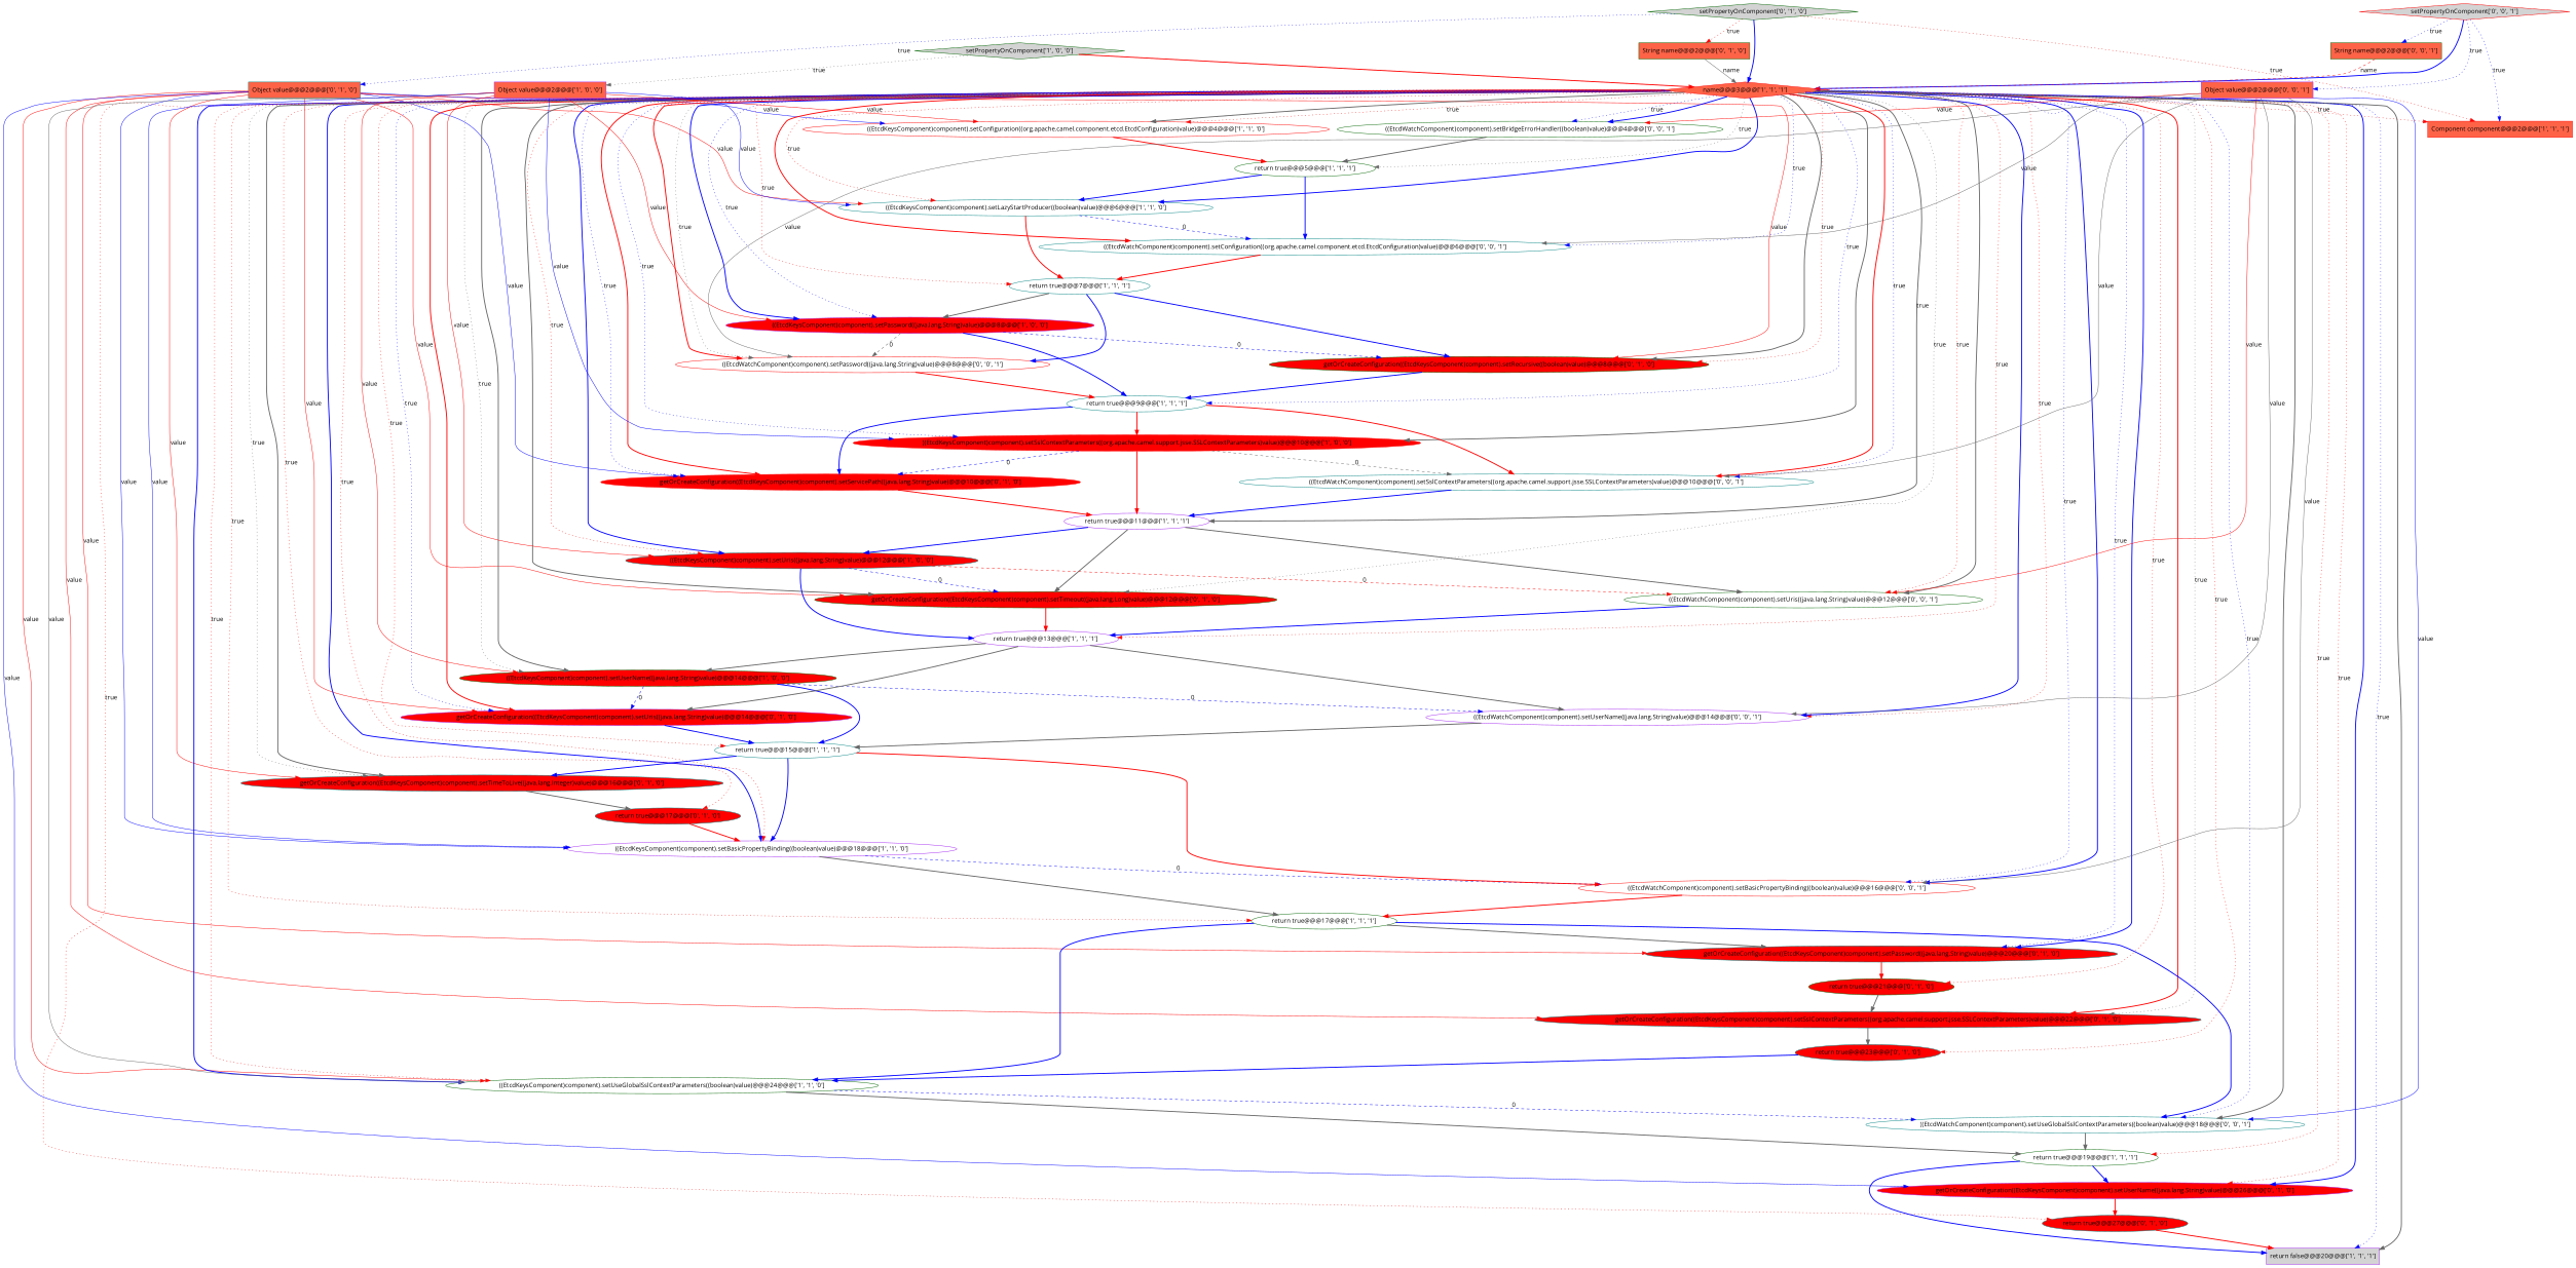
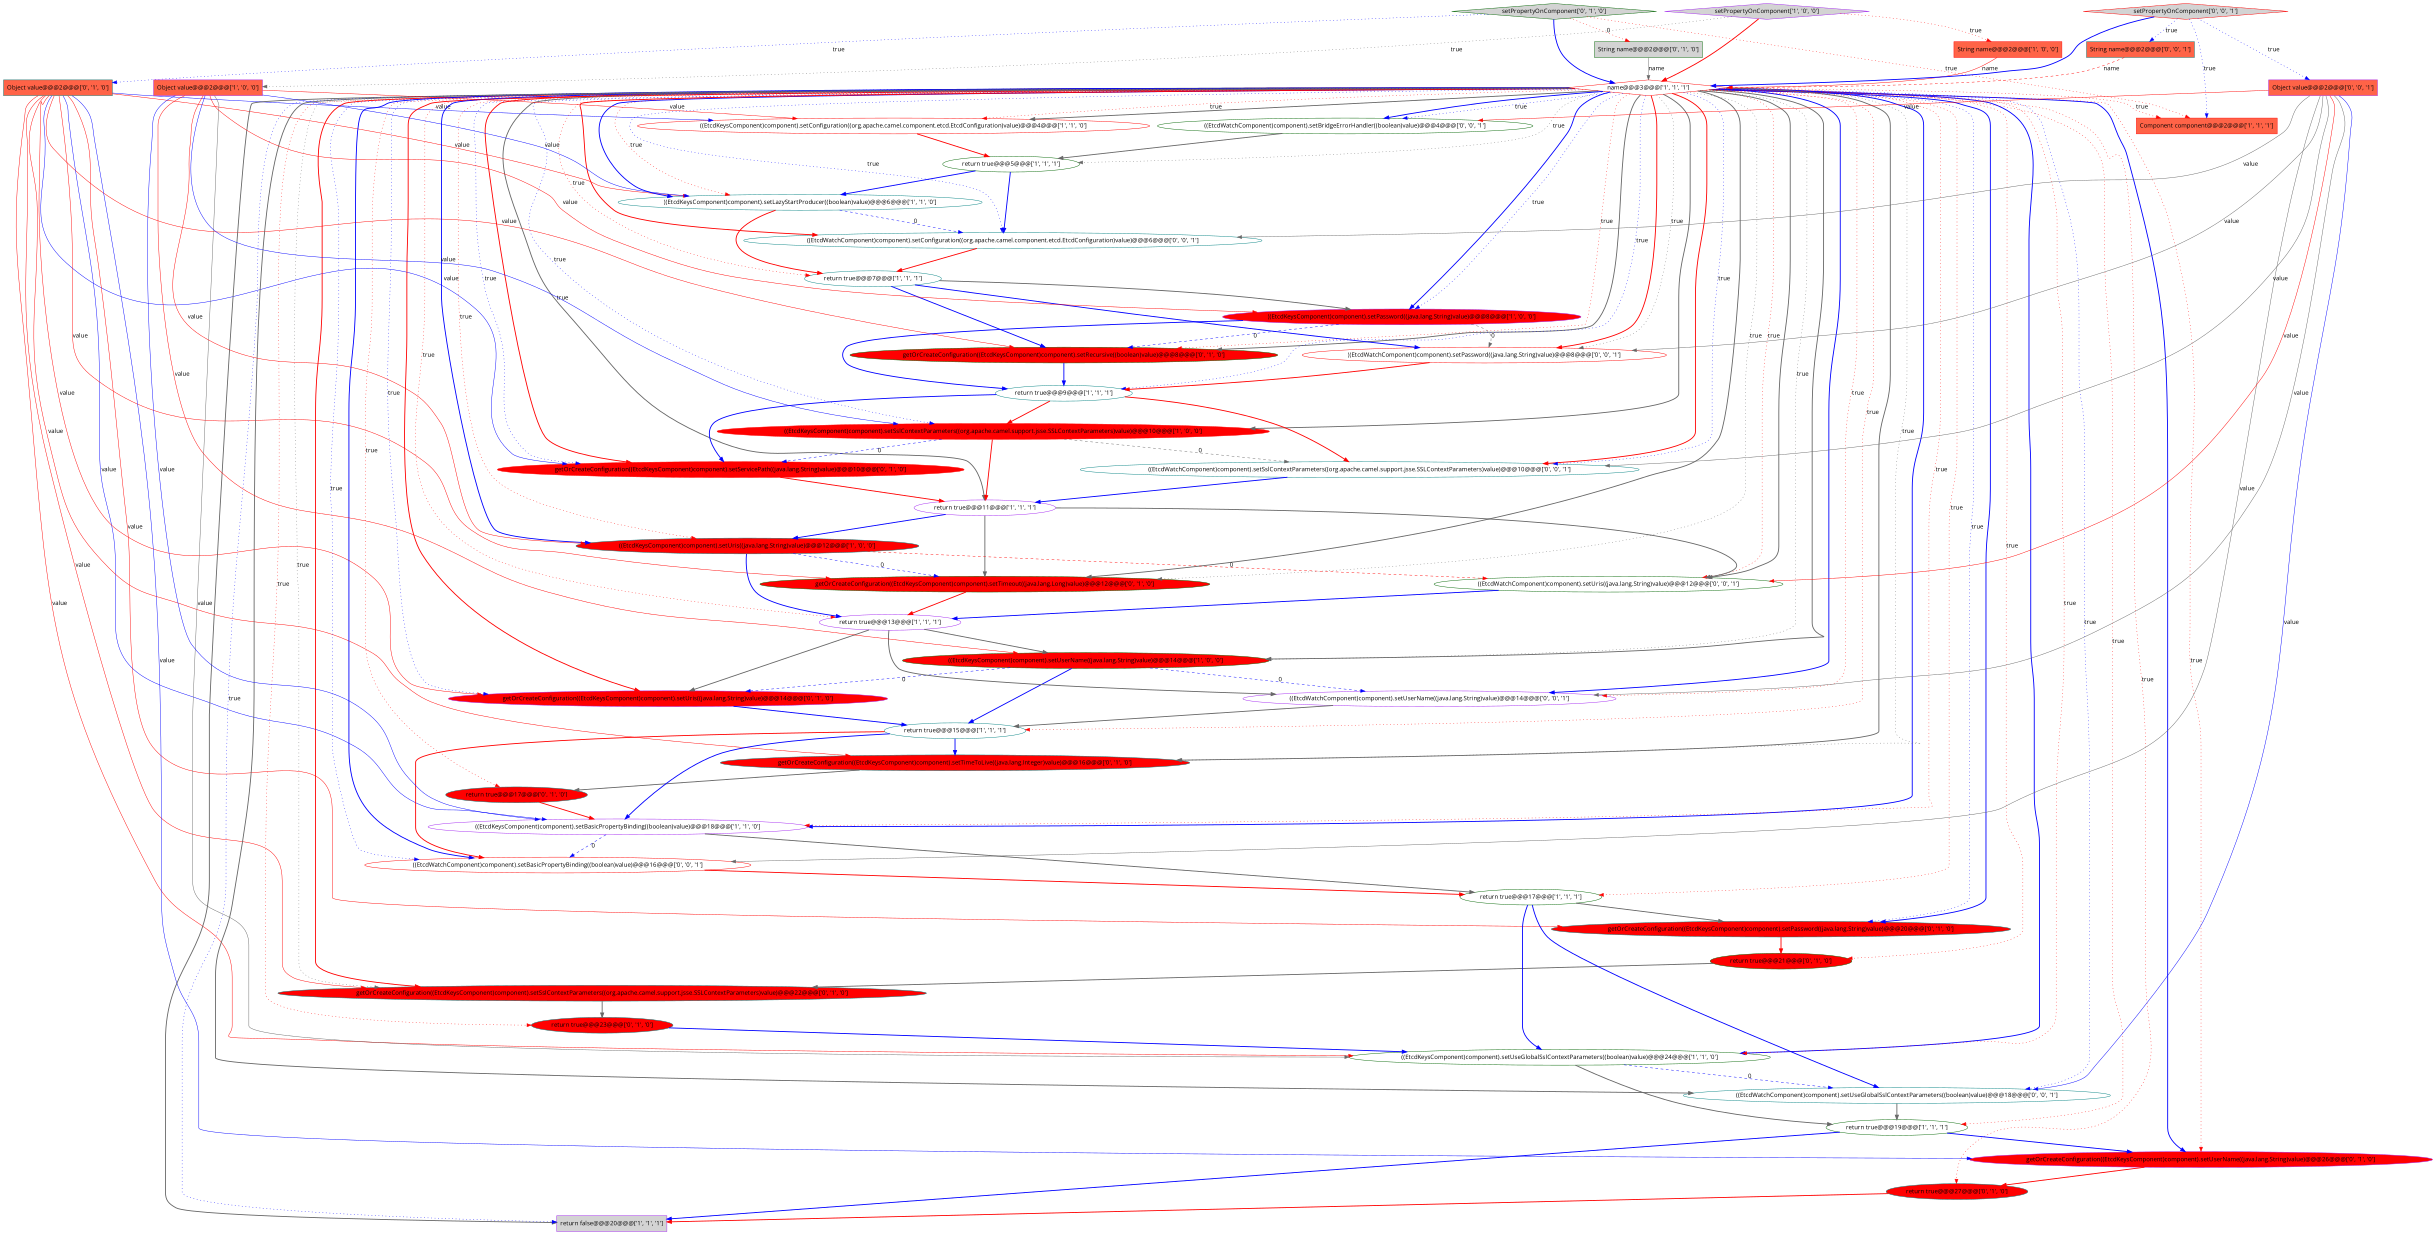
  digraph {
    fontname="Open Sans"
    node [color=teal fillcolor=white fontname="Open Sans" shape=ellipse style=filled]
    edge [color=blue fontname="Open Sans" style=bold]
    n1 [color=darkgreen fillcolor=lightgray label="setPropertyOnComponent['0', '1', '0']" shape=diamond]
    n2 [color=red fillcolor=tomato label="Component component@@@2@@@['1', '1', '1']" shape=box]
-   n3 [color=darkgreen fillcolor=tomato label="String name@@@2@@@['0', '1', '0']" shape=box]
+   n3 [color=darkgreen fillcolor=lightgray label="String name@@@2@@@['0', '1', '0']" shape=box]
    n4 [fillcolor=tomato label="Object value@@@2@@@['0', '1', '0']" shape=box]
-   n5 [color=red fillcolor=tomato label="name@@@3@@@['1', '1', '1']" shape=diamond]
+   n5 [color=red label="name@@@3@@@['1', '1', '1']" shape=diamond]
    n6 [color=red fillcolor=red label="getOrCreateConfiguration((EtcdKeysComponent)component).setServicePath((java.lang.String)value)@@@10@@@['0', '1', '0']"]
    n7 [fillcolor=red label="getOrCreateConfiguration((EtcdKeysComponent)component).setSslContextParameters((org.apache.camel.support.jsse.SSLContextParameters)value)@@@22@@@['0', '1', '0']"]
    n8 [color=darkgreen fillcolor=red label="getOrCreateConfiguration((EtcdKeysComponent)component).setRecursive((boolean)value)@@@8@@@['0', '1', '0']"]
    n9 [color=red label="((EtcdKeysComponent)component).setConfiguration((org.apache.camel.component.etcd.EtcdConfiguration)value)@@@4@@@['1', '1', '0']"]
    n10 [label="((EtcdKeysComponent)component).setLazyStartProducer((boolean)value)@@@6@@@['1', '1', '0']"]
    n11 [color=darkgreen label="((EtcdKeysComponent)component).setUseGlobalSslContextParameters((boolean)value)@@@24@@@['1', '1', '0']"]
    n12 [color=purple label="((EtcdKeysComponent)component).setBasicPropertyBinding((boolean)value)@@@18@@@['1', '1', '0']"]
    n13 [color=darkgreen fillcolor=red label="getOrCreateConfiguration((EtcdKeysComponent)component).setTimeout((java.lang.Long)value)@@@12@@@['0', '1', '0']"]
    n14 [fillcolor=red label="getOrCreateConfiguration((EtcdKeysComponent)component).setPassword((java.lang.String)value)@@@20@@@['0', '1', '0']"]
    n15 [color=purple fillcolor=red label="getOrCreateConfiguration((EtcdKeysComponent)component).setUris((java.lang.String)value)@@@14@@@['0', '1', '0']"]
    n16 [color=purple fillcolor=red label="getOrCreateConfiguration((EtcdKeysComponent)component).setUserName((java.lang.String)value)@@@26@@@['0', '1', '0']"]
    n17 [fillcolor=red label="getOrCreateConfiguration((EtcdKeysComponent)component).setTimeToLive((java.lang.Integer)value)@@@16@@@['0', '1', '0']"]
    n18 [color=purple label="return true@@@11@@@['1', '1', '1']"]
    n19 [color=darkgreen fillcolor=red label="return true@@@21@@@['0', '1', '0']"]
    n20 [label="return true@@@9@@@['1', '1', '1']"]
    n21 [color=red label="((EtcdWatchComponent)component).setPassword((java.lang.String)value)@@@8@@@['0', '0', '1']"]
    n22 [color=darkgreen label="return true@@@5@@@['1', '1', '1']"]
    n23 [color=darkgreen fillcolor=red label="((EtcdKeysComponent)component).setUserName((java.lang.String)value)@@@14@@@['1', '0', '0']"]
    n24 [fillcolor=red label="((EtcdKeysComponent)component).setUris((java.lang.String)value)@@@12@@@['1', '0', '0']"]
    n25 [color=red fillcolor=red label="((EtcdKeysComponent)component).setSslContextParameters((org.apache.camel.support.jsse.SSLContextParameters)value)@@@10@@@['1', '0', '0']"]
    n26 [color=purple fillcolor=red label="((EtcdKeysComponent)component).setPassword((java.lang.String)value)@@@8@@@['1', '0', '0']"]
    n27 [color=purple label="return true@@@13@@@['1', '1', '1']"]
    n28 [color=red label="((EtcdWatchComponent)component).setBasicPropertyBinding((boolean)value)@@@16@@@['0', '0', '1']"]
    n29 [color=darkgreen label="return true@@@17@@@['1', '1', '1']"]
    n30 [label="((EtcdWatchComponent)component).setUseGlobalSslContextParameters((boolean)value)@@@18@@@['0', '0', '1']"]
    n31 [color=purple label="((EtcdWatchComponent)component).setUserName((java.lang.String)value)@@@14@@@['0', '0', '1']"]
    n32 [label="return true@@@15@@@['1', '1', '1']"]
    n33 [label="((EtcdWatchComponent)component).setConfiguration((org.apache.camel.component.etcd.EtcdConfiguration)value)@@@6@@@['0', '0', '1']"]
    n34 [label="return true@@@7@@@['1', '1', '1']"]
    n35 [fillcolor=red label="return true@@@17@@@['0', '1', '0']"]
    n36 [fillcolor=red label="return true@@@23@@@['0', '1', '0']"]
    n37 [label="((EtcdWatchComponent)component).setSslContextParameters((org.apache.camel.support.jsse.SSLContextParameters)value)@@@10@@@['0', '0', '1']"]
    n38 [color=darkgreen label="return true@@@19@@@['1', '1', '1']"]
    n39 [color=purple fillcolor=lightgray label="return false@@@20@@@['1', '1', '1']" shape=box]
    n40 [color=darkgreen label="((EtcdWatchComponent)component).setUris((java.lang.String)value)@@@12@@@['0', '0', '1']"]
    n41 [color=darkgreen label="((EtcdWatchComponent)component).setBridgeErrorHandler((boolean)value)@@@4@@@['0', '0', '1']"]
    n42 [fillcolor=red label="return true@@@27@@@['0', '1', '0']"]
+   n43 [color=red fillcolor=tomato label="String name@@@2@@@['1', '0', '0']" shape=box]
    n44 [color=purple fillcolor=tomato label="Object value@@@2@@@['1', '0', '0']" shape=box]
    n45 [color=red fillcolor=lightgray label="setPropertyOnComponent['0', '0', '1']" shape=diamond]
-   n46 [color=darkgreen fillcolor=tomato label="String name@@@2@@@['0', '0', '1']" shape=box]
+   n46 [fillcolor=tomato label="String name@@@2@@@['0', '0', '1']" shape=box]
    n47 [color=purple fillcolor=tomato label="Object value@@@2@@@['0', '0', '1']" shape=box]
-   n48 [color=darkgreen fillcolor=lightgray label="setPropertyOnComponent['1', '0', '0']" shape=diamond]
+   n48 [color=purple fillcolor=lightgray label="setPropertyOnComponent['1', '0', '0']" shape=diamond]
    n1 -> n2 [color=red label=true style=dotted]
-   n1 -> n3 [color=red label=true style=dotted]
+   n1 -> n3 [color=red label=0 style=dotted]
    n1 -> n4 [label=true style=dotted]
    n1 -> n5
    n3 -> n5 [color=gray40 label=name style=solid]
    n4 -> n6 [label=value style=solid]
    n4 -> n7 [color=red label=value style=solid]
    n4 -> n8 [color=red label=value style=solid]
    n4 -> n9 [label=value style=solid]
    n4 -> n10 [color=red label=value style=solid]
    n4 -> n11 [color=red label=value style=solid]
    n4 -> n12 [label=value style=solid]
    n4 -> n13 [color=red label=value style=solid]
    n4 -> n14 [color=red label=value style=solid]
    n4 -> n15 [color=red label=value style=solid]
    n4 -> n16 [label=value style=solid]
    n4 -> n17 [color=red label=value style=solid]
    n5 -> n2 [color=red label=true style=dotted]
    n5 -> n6 [label=true style=dotted]
    n5 -> n6 [color=red]
    n5 -> n7 [color=gray40 label=true style=dotted]
    n5 -> n7 [color=red]
    n5 -> n8 [color=red label=true style=dotted]
    n5 -> n8 [color=gray40]
    n5 -> n9 [color=red label=true style=dotted]
    n5 -> n9 [color=gray40]
    n5 -> n10
    n5 -> n10 [color=red label=true style=dotted]
    n5 -> n11
    n5 -> n11 [color=red label=true style=dotted]
    n5 -> n12
    n5 -> n12 [color=red label=true style=dotted]
    n5 -> n13 [color=gray40]
    n5 -> n13 [color=gray40 label=true style=dotted]
    n5 -> n14 [label=true style=dotted]
    n5 -> n14
    n5 -> n15 [label=true style=dotted]
    n5 -> n15 [color=red]
    n5 -> n16
    n5 -> n16 [color=red label=true style=dotted]
    n5 -> n17 [color=gray40]
    n5 -> n17 [color=gray40 label=true style=dotted]
    n5 -> n18 [color=gray40 label=true]
    n5 -> n19 [color=red label=true style=dotted]
    n5 -> n20 [label=true style=dotted]
    n5 -> n21 [color=red]
    n5 -> n21 [color=gray40 label=true style=dotted]
    n5 -> n22 [color=gray40 label=true style=dotted]
    n5 -> n23 [color=gray40 label=true style=dotted]
    n5 -> n23 [color=gray40]
    n5 -> n24
    n5 -> n24 [color=red label=true style=dotted]
    n5 -> n25 [label=true style=dotted]
    n5 -> n25 [color=gray40]
    n5 -> n26
    n5 -> n26 [label=true style=dotted]
    n5 -> n27 [color=red label=true style=dotted]
    n5 -> n28 [label=true style=dotted]
    n5 -> n28
    n5 -> n29 [color=red label=true style=dotted]
    n5 -> n30 [color=gray40]
    n5 -> n30 [label=true style=dotted]
    n5 -> n31 [color=red label=true style=dotted]
    n5 -> n31
    n5 -> n32 [color=red label=true style=dotted]
    n5 -> n33 [label=true style=dotted]
    n5 -> n33 [color=red]
    n5 -> n34 [color=red label=true style=dotted]
    n5 -> n35 [color=red label=true style=dotted]
    n5 -> n36 [color=red label=true style=dotted]
    n5 -> n37 [color=red]
    n5 -> n37 [label=true style=dotted]
    n5 -> n38 [color=red label=true style=dotted]
    n5 -> n39 [color=gray40]
    n5 -> n39 [label=true style=dotted]
    n5 -> n40 [color=red label=true style=dotted]
    n5 -> n40 [color=gray40]
    n5 -> n41 [label=true style=dotted]
    n5 -> n41
    n5 -> n42 [color=red label=true style=dotted]
    n6 -> n18 [color=red]
    n7 -> n36 [color=gray40]
    n8 -> n20
    n9 -> n22 [color=red]
    n10 -> n33 [label=0 style=dashed]
    n10 -> n34 [color=red]
    n11 -> n30 [label=0 style=dashed]
    n11 -> n38 [color=gray40]
    n12 -> n28 [label=0 style=dashed]
    n12 -> n29 [color=gray40]
    n13 -> n27 [color=red]
    n14 -> n19 [color=red]
    n15 -> n32
    n16 -> n42 [color=red]
    n17 -> n35 [color=gray40]
    n18 -> n13 [color=gray40]
    n18 -> n24
    n18 -> n40 [color=gray40]
    n19 -> n7 [color=gray40]
    n20 -> n6
    n20 -> n25 [color=red]
    n20 -> n37 [color=red]
    n21 -> n20 [color=red]
    n22 -> n10
    n22 -> n33
    n23 -> n15 [label=0 style=dashed]
    n23 -> n31 [label=0 style=dashed]
    n23 -> n32
    n24 -> n13 [label=0 style=dashed]
    n24 -> n27
    n24 -> n40 [color=red label=0 style=dashed]
    n25 -> n6 [label=0 style=dashed]
    n25 -> n18 [color=red]
    n25 -> n37 [color=gray40 label=0 style=dashed]
    n26 -> n8 [label=0 style=dashed]
    n26 -> n20
    n26 -> n21 [color=gray40 label=0 style=dashed]
    n27 -> n15 [color=gray40]
    n27 -> n23 [color=gray40]
    n27 -> n31 [color=gray40]
    n28 -> n29 [color=red]
    n29 -> n11
    n29 -> n14 [color=gray40]
    n29 -> n30
    n30 -> n38 [color=gray40]
    n31 -> n32 [color=gray40]
    n32 -> n12
    n32 -> n17
    n32 -> n28 [color=red]
    n33 -> n34 [color=red]
    n34 -> n8
    n34 -> n21
    n34 -> n26 [color=gray40]
    n35 -> n12 [color=red]
    n36 -> n11
    n37 -> n18
    n38 -> n16
    n38 -> n39
    n40 -> n27
    n41 -> n22 [color=gray40]
    n42 -> n39 [color=red]
+   n43 -> n5 [color=red label=name style=solid]
    n44 -> n9 [color=red label=value style=solid]
    n44 -> n10 [label=value style=solid]
    n44 -> n11 [color=gray40 label=value style=solid]
    n44 -> n12 [label=value style=solid]
    n44 -> n23 [color=red label=value style=solid]
    n44 -> n24 [color=red label=value style=solid]
    n44 -> n25 [label=value style=solid]
    n44 -> n26 [color=red label=value style=solid]
    n45 -> n2 [label=true style=dotted]
    n45 -> n5
    n45 -> n46 [label=true style=dotted]
    n45 -> n47 [label=true style=dotted]
    n46 -> n5 [color=red label=name style=dashed]
    n47 -> n21 [color=gray40 label=value style=solid]
    n47 -> n28 [color=gray40 label=value style=solid]
    n47 -> n30 [label=value style=solid]
    n47 -> n31 [color=gray40 label=value style=solid]
    n47 -> n33 [color=gray40 label=value style=solid]
    n47 -> n37 [color=gray40 label=value style=solid]
    n47 -> n40 [color=red label=value style=solid]
    n47 -> n41 [color=red label=value style=solid]
    n48 -> n5 [color=red]
+   n48 -> n43 [color=red label=true style=dotted]
    n48 -> n44 [color=gray40 label=true style=dotted]
  }
